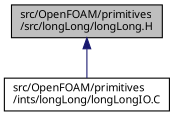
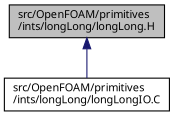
  digraph {
    fontname="Noto Sans"
    node [color=black fontname="Noto Sans" fontsize=10 shape=record]
-   n1 [fillcolor=grey75 fontcolor=black height=0.2 label="src/OpenFOAM/primitives\l/src/longLong/longLong.H" style=filled width=0.4]
+   n1 [fillcolor=grey75 fontcolor=black height=0.2 label="src/OpenFOAM/primitives\l/ints/longLong/longLong.H" style=filled width=0.4]
    n2 [height=0.2 label="src/OpenFOAM/primitives\l/ints/longLong/longLongIO.C" width=0.4]
    n1 -> n2 [color=midnightblue dir=back fontname="Noto Sans" fontsize=10 labelfontname=FreeSans labelfontsize=10 style=solid]
  }
